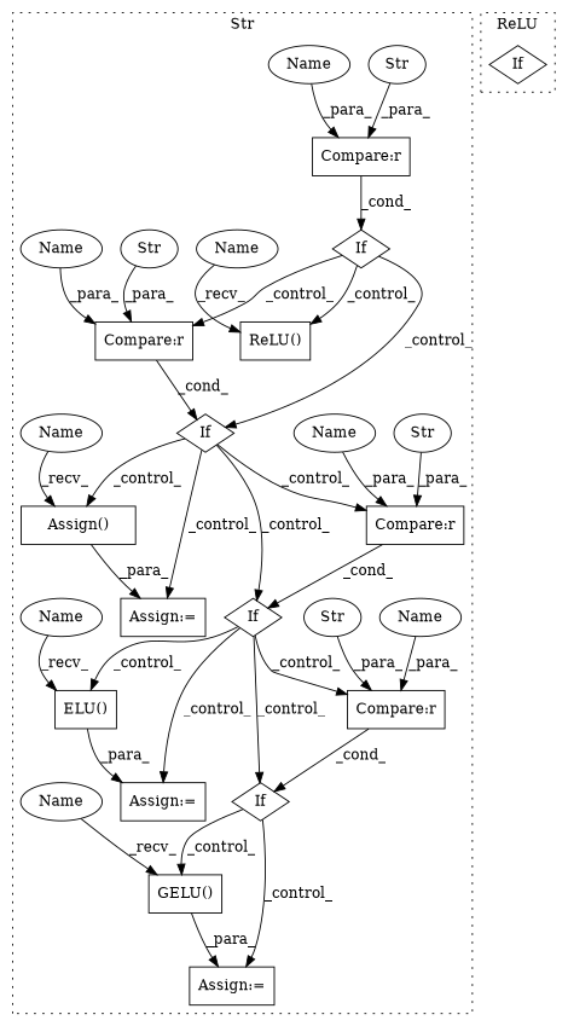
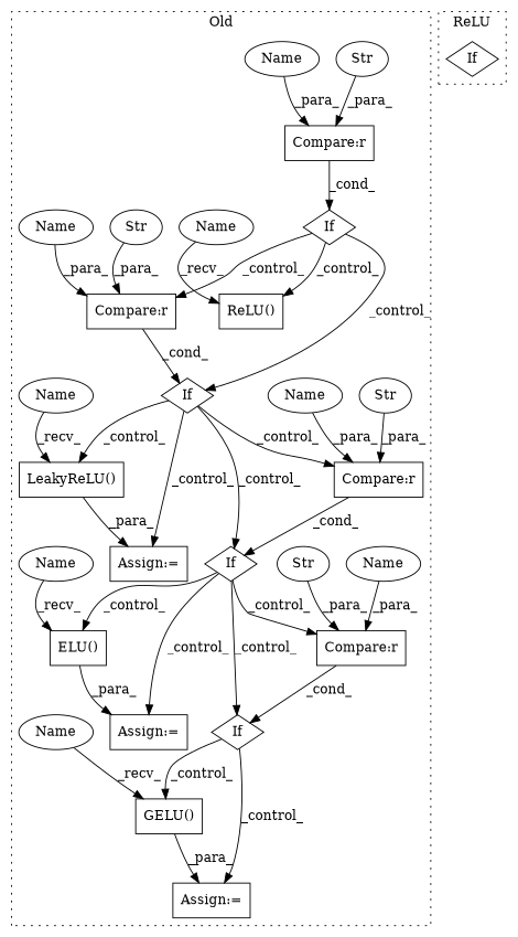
  digraph {
    node [a=87 l="0,14" s=2211 shape=ellipse]
-   n1 [a=75 l=46 label="Assign()" shape=box]
+   n1 [a=75 l=46 label="LeakyReLU()" shape=box]
    n2 [a=96 l="3,14" label=If s="2057,2083" shape=diamond]
    n3 [a=75 l=21 label="ReLU()" s=2115 shape=box]
    n4 [a=96 label=If s="2370,2393" shape=diamond]
    n5 [a=40 l=29 label="Compare:r" s=2150 shape=box]
    n6 [a=96 label=If s="2150,2179" shape=diamond]
    n7 [a=66 l=12 label=Str s=2167]
    n8 [a=96 label=If s="2271,2293" shape=diamond]
    n9 [a=40 l=22 label="Compare:r" s=2271 shape=box]
    n10 [a=66 l=5 label=Str s=2288]
    n11 [a=40 l=23 label="Compare:r" s=2060 shape=box]
    n12 [a=66 l=6 label=Str s=2077]
    n13 [a=40 l=23 label="Compare:r" s=2370 shape=box]
    n14 [a=66 l=6 label=Str s=2387]
    n15 [a=75 l=9 label="GELU()" s=2425 shape=box]
    n16 [a=68 l=3 label="Assign:=" s=2322 shape=box]
    n17 [a=68 l=3 label="Assign:=" s=2208 shape=box]
    n18 [a=75 l=31 label="ELU()" s=2325 shape=box]
    n19 [a=68 l=3 label="Assign:=" s=2422 shape=box]
    n20 [l=2 label=Name]
    n21 [l=2 label=Name s=2115]
    n22 [l=2 label=Name s=2325]
    n23 [l=2 label=Name s=2425]
    n24 [l=13 label=Name s=2060]
    n25 [l=13 label=Name s=2271]
    n26 [l=13 label=Name s=2150]
    n27 [l=13 label=Name s=2370]
    n28 [a=96 label=If s="1057,1081" shape=diamond]
    subgraph cluster_1 {
-     label=Str
+     label=Old
      style=dotted
      n1
      n2
      n3
      n4
      n5
      n6
      n7
      n8
      n9
      n10
      n11
      n12
      n13
      n14
      n15
      n16
      n17
      n18
      n19
      n20
      n21
      n22
      n23
      n24
      n25
      n26
      n27
    }
    subgraph cluster_2 {
      label=ReLU
      style=dotted
      n28
    }
    n1 -> n17 [label=_para_]
    n2 -> n3 [label=_control_]
    n2 -> n5 [label=_control_]
    n2 -> n6 [label=_control_]
    n4 -> n15 [label=_control_]
    n4 -> n19 [label=_control_]
    n5 -> n6 [label=_cond_]
    n6 -> n1 [label=_control_]
    n6 -> n8 [label=_control_]
    n6 -> n9 [label=_control_]
    n6 -> n17 [label=_control_]
    n7 -> n5 [label=_para_]
    n8 -> n4 [label=_control_]
    n8 -> n13 [label=_control_]
    n8 -> n16 [label=_control_]
    n8 -> n18 [label=_control_]
    n9 -> n8 [label=_cond_]
    n10 -> n9 [label=_para_]
    n11 -> n2 [label=_cond_]
    n12 -> n11 [label=_para_]
    n13 -> n4 [label=_cond_]
    n14 -> n13 [label=_para_]
    n15 -> n19 [label=_para_]
    n18 -> n16 [label=_para_]
    n20 -> n1 [label=_recv_]
    n21 -> n3 [label=_recv_]
    n22 -> n18 [label=_recv_]
    n23 -> n15 [label=_recv_]
    n24 -> n11 [label=_para_]
    n25 -> n9 [label=_para_]
    n26 -> n5 [label=_para_]
    n27 -> n13 [label=_para_]
  }
